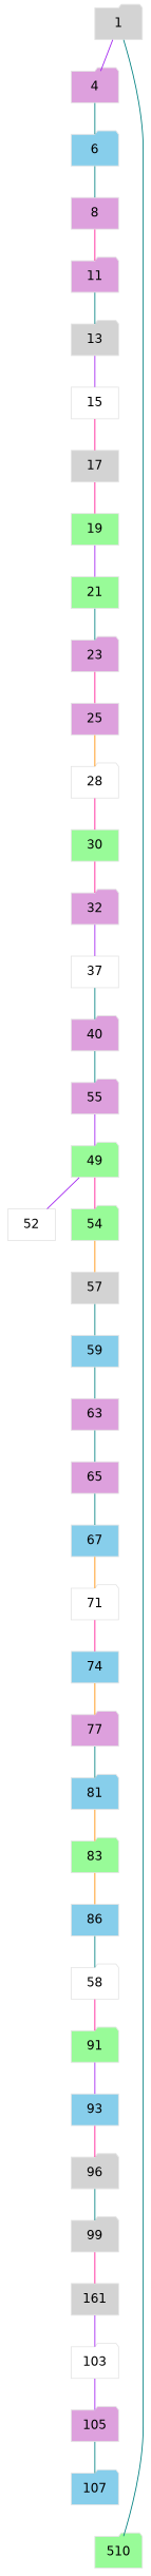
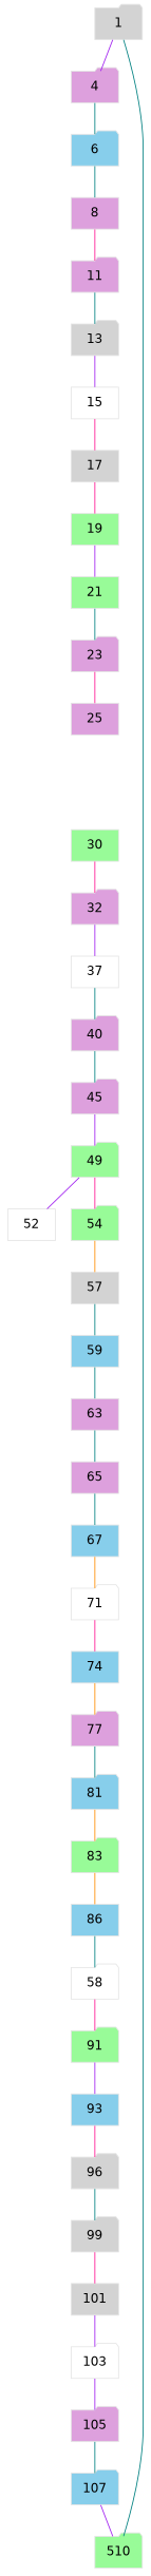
  graph {
    fontname="DejaVu Sans"
    node [color=gray90 fillcolor=plum fontname="DejaVu Sans" shape=folder style=filled]
    edge [color=teal fontname="DejaVu Sans"]
    1 [fillcolor=lightgrey super="+112+2"]
    4 [super="+5"]
    n3 [fillcolor=palegreen label=510 super="+111"]
    6 [fillcolor=skyblue super="+7"]
    8 [shape=box super="+9"]
    11 [super="+12"]
    13 [fillcolor=lightgrey super="+14"]
    15 [fillcolor=white shape=box super="+16"]
    17 [fillcolor=lightgrey shape=box super="+18"]
    19 [fillcolor=palegreen shape=box super="+20"]
    21 [fillcolor=palegreen shape=box super="+22"]
    23 [super="+24"]
    25 [shape=box super="+26"]
-   28 [fillcolor=white super="+29"]
    30 [fillcolor=palegreen shape=box super="+31"]
    32 [super="+33"]
    37 [fillcolor=white shape=box super="+38"]
    40 [super="+41"]
-   45 [super="+46" label=55]
+   45 [super="+46"]
    49 [fillcolor=palegreen super="+50"]
    52 [fillcolor=white shape=box super="+53"]
    54 [fillcolor=palegreen super="+55"]
    57 [fillcolor=lightgrey shape=box super="+58"]
    59 [fillcolor=skyblue shape=box super="+60"]
    63 [shape=box super="+64"]
    65 [shape=box super="+66"]
    67 [fillcolor=skyblue shape=box super="+68"]
    71 [fillcolor=white super="+72"]
    74 [fillcolor=skyblue shape=box super="+75"]
    77 [super="+78"]
    81 [fillcolor=skyblue super="+82"]
    83 [fillcolor=palegreen super="+84"]
    86 [fillcolor=skyblue shape=box super="+87"]
    n34 [fillcolor=white label=58 super="+89"]
    91 [fillcolor=palegreen super="+92"]
    93 [fillcolor=skyblue shape=box super="+94"]
    96 [fillcolor=lightgrey super="+97"]
    99 [fillcolor=lightgrey super="+100"]
-   101 [fillcolor=lightgrey shape=box super="+102" label=161]
+   101 [fillcolor=lightgrey shape=box super="+102"]
    103 [fillcolor=white super="+104"]
    105 [super="+106"]
    107 [fillcolor=skyblue super="+108"]
    1 -- 4 [color=purple]
    1 -- n3
    4 -- 6
    6 -- 8
    8 -- 11 [color=deeppink]
    11 -- 13
    13 -- 15 [color=purple]
    15 -- 17 [color=deeppink]
    17 -- 19 [color=deeppink]
    19 -- 21 [color=purple]
    21 -- 23
    23 -- 25 [color=deeppink]
-   25 -- 28 [color=darkorange]
-   28 -- 30 [color=deeppink]
    30 -- 32 [color=deeppink]
    32 -- 37 [color=purple]
    37 -- 40
    40 -- 45
    45 -- 49 [color=purple]
    49 -- 52 [color=purple]
    49 -- 54 [color=deeppink]
    54 -- 57 [color=darkorange]
    57 -- 59
    59 -- 63
    63 -- 65
    65 -- 67
    67 -- 71 [color=darkorange]
    71 -- 74 [color=deeppink]
    74 -- 77 [color=darkorange]
    77 -- 81
    81 -- 83 [color=darkorange]
    83 -- 86 [color=darkorange]
    86 -- n34
    n34 -- 91 [color=deeppink]
    91 -- 93 [color=purple]
    93 -- 96 [color=deeppink]
    96 -- 99
    99 -- 101 [color=deeppink]
    101 -- 103 [color=purple]
    103 -- 105 [color=purple]
    105 -- 107
+   107 -- n3 [color=purple]
  }
